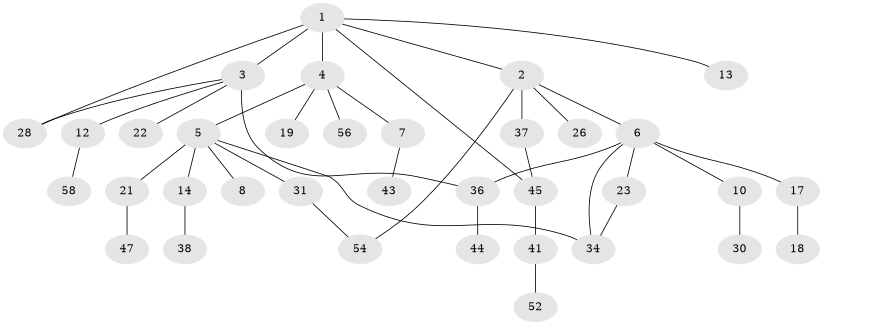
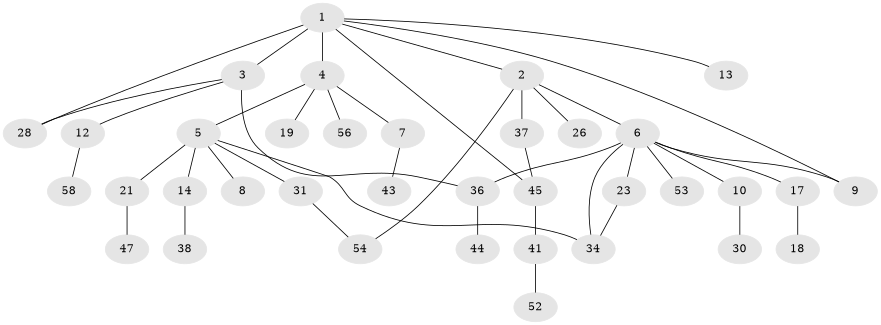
  graph {
    node [color=gray90 style=filled]
    1 [super="+33"]
    2 [super="+46"]
    3 [super="+25"]
    4 [super="+50"]
+   9 [super="+42"]
    13
    28
    45 [super="+51"]
    6 [super="+32"]
    26 [super="+27"]
    n11 [label=37 super="+40"]
    54
    12 [super="+20"]
-   22
    36 [super="+48"]
    5 [super="+11"]
    7 [super="+49"]
    19
    56
    41 [super="+55"]
    34
    10 [super="+16"]
    17 [super="+24"]
    23 [super="+57"]
+   53
    58
    44
    8
    14 [super="+15"]
    21 [super="+35"]
    31 [super="+37"]
    43
    38
    47
    30
    18
    52
    1 -- 2
    1 -- 3 [weight=3]
    1 -- 4
+   1 -- 9
    1 -- 13
    1 -- 28
    1 -- 45
    2 -- 6
    2 -- 26
    2 -- n11
    2 -- 54
    3 -- 28
    3 -- 12
-   3 -- 22
    3 -- 36
    4 -- 5
    4 -- 7
    4 -- 19
    4 -- 56
    45 -- 41
+   6 -- 9
    6 -- 36
    6 -- 34
    6 -- 10
    6 -- 17
    6 -- 23
+   6 -- 53
    n11 -- 45
    12 -- 58
    36 -- 44
    5 -- 34
    5 -- 8
    5 -- 14
    5 -- 21
    5 -- 31
    7 -- 43
    41 -- 52
    10 -- 30
    17 -- 18
    23 -- 34
    14 -- 38
    21 -- 47
    31 -- 54
  }
